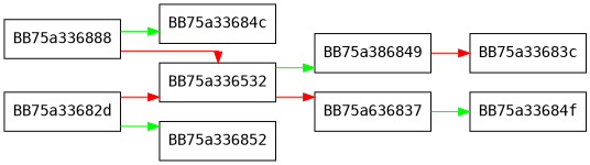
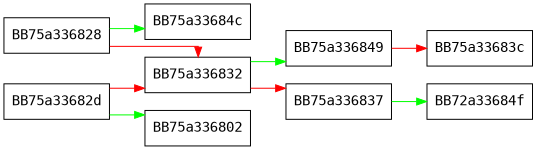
  digraph {
    fontname="DejaVu Sans Mono"
    rankdir=LR
    splines=ortho
    node [fontname="DejaVu Sans Mono" shape=box]
    edge [color=green fontname="DejaVu Sans Mono"]
-   BB75a336828 [label=BB75a336888]
+   BB75a336828
    BB75a33684c
-   BB75a336832 [label=BB75a336532]
+   BB75a336832
    BB75a33682d
-   BB75a336852
-   BB75a336849 [label=BB75a386849]
-   BB75a336837 [label=BB75a636837]
+   BB75a336852 [label=BB75a336802]
+   BB75a336849
+   BB75a336837
    BB75a33683c
-   BB75a33684f
+   BB75a33684f [label=BB72a33684f]
    BB75a336828 -> BB75a33684c
    BB75a336828 -> BB75a336832 [color=red]
    BB75a336832 -> BB75a336849
    BB75a336832 -> BB75a336837 [color=red]
    BB75a33682d -> BB75a336832 [color=red]
    BB75a33682d -> BB75a336852
    BB75a336849 -> BB75a33683c [color=red]
    BB75a336837 -> BB75a33684f
  }
